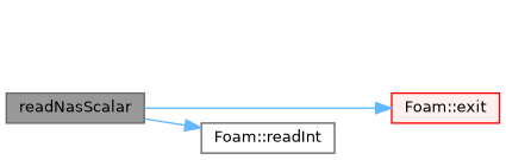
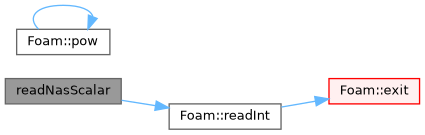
  digraph {
    rankdir=LR
    node [color=grey40 fillcolor=white fontname=Helvetica fontsize=10 shape=box style=filled]
    edge [color=steelblue1 fontname=Helvetica fontsize=10 labelfontname=Helvetica labelfontsize=10 style=solid]
    n1 [color=gray40 fillcolor=grey60 fontcolor=black height=0.2 label=readNasScalar width=0.4]
    n2 [color=red fillcolor="#FFF0F0" height=0.2 label="Foam::exit" width=0.4]
    n3 [height=0.2 label="Foam::readInt" width=0.4]
-   n1 -> n2
+   n4 [height=0.2 label="Foam::pow" width=0.4]
+   n3 -> n2
    n1 -> n3
+   n4 -> n4
  }
